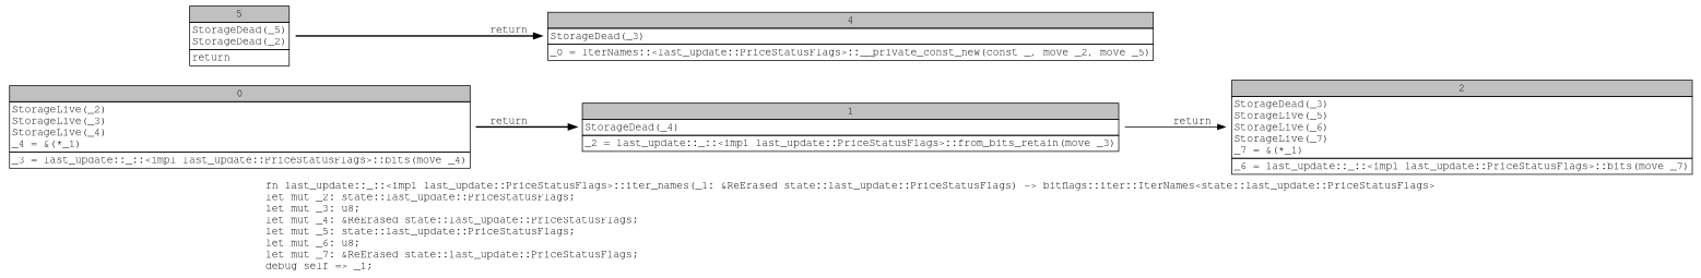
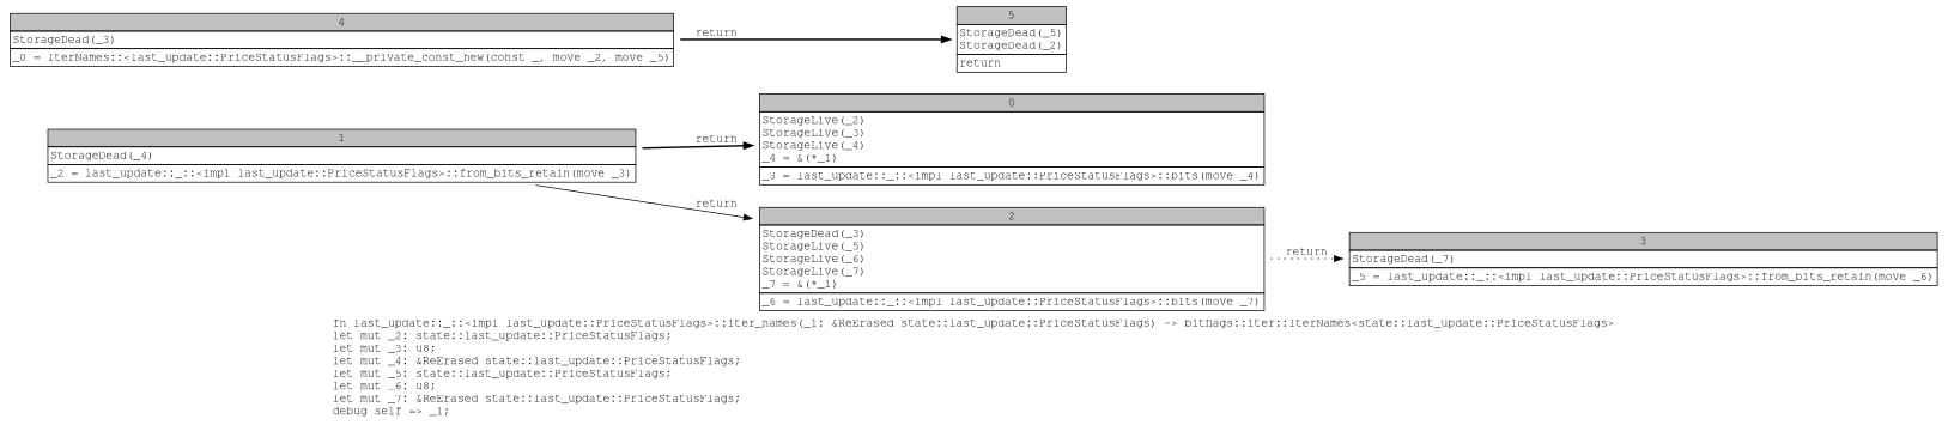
  digraph {
    fontname="Courier, monospace"
    label=<fn last_update::_::&lt;impl last_update::PriceStatusFlags&gt;::iter_names(_1: &amp;ReErased state::last_update::PriceStatusFlags) -&gt; bitflags::iter::IterNames&lt;state::last_update::PriceStatusFlags&gt;<br align="left"/>let mut _2: state::last_update::PriceStatusFlags;<br align="left"/>let mut _3: u8;<br align="left"/>let mut _4: &amp;ReErased state::last_update::PriceStatusFlags;<br align="left"/>let mut _5: state::last_update::PriceStatusFlags;<br align="left"/>let mut _6: u8;<br align="left"/>let mut _7: &amp;ReErased state::last_update::PriceStatusFlags;<br align="left"/>debug self =&gt; _1;<br align="left"/>>
    rankdir=LR
    node [fontname="Courier, monospace" shape=none]
    edge [fontname="Courier, monospace" style=bold]
    n1 [label=<<table border="0" cellborder="1" cellspacing="0"><tr><td bgcolor="gray" align="center" colspan="1">0</td></tr><tr><td align="left" balign="left">StorageLive(_2)<br/>StorageLive(_3)<br/>StorageLive(_4)<br/>_4 = &amp;(*_1)<br/></td></tr><tr><td align="left">_3 = last_update::_::&lt;impl last_update::PriceStatusFlags&gt;::bits(move _4)</td></tr></table>>]
    n2 [label=<<table border="0" cellborder="1" cellspacing="0"><tr><td bgcolor="gray" align="center" colspan="1">1</td></tr><tr><td align="left" balign="left">StorageDead(_4)<br/></td></tr><tr><td align="left">_2 = last_update::_::&lt;impl last_update::PriceStatusFlags&gt;::from_bits_retain(move _3)</td></tr></table>>]
    n3 [label=<<table border="0" cellborder="1" cellspacing="0"><tr><td bgcolor="gray" align="center" colspan="1">2</td></tr><tr><td align="left" balign="left">StorageDead(_3)<br/>StorageLive(_5)<br/>StorageLive(_6)<br/>StorageLive(_7)<br/>_7 = &amp;(*_1)<br/></td></tr><tr><td align="left">_6 = last_update::_::&lt;impl last_update::PriceStatusFlags&gt;::bits(move _7)</td></tr></table>>]
+   n4 [label=<<table border="0" cellborder="1" cellspacing="0"><tr><td bgcolor="gray" align="center" colspan="1">3</td></tr><tr><td align="left" balign="left">StorageDead(_7)<br/></td></tr><tr><td align="left">_5 = last_update::_::&lt;impl last_update::PriceStatusFlags&gt;::from_bits_retain(move _6)</td></tr></table>>]
    n5 [label=<<table border="0" cellborder="1" cellspacing="0"><tr><td bgcolor="gray" align="center" colspan="1">4</td></tr><tr><td align="left" balign="left">StorageDead(_3)<br/></td></tr><tr><td align="left">_0 = IterNames::&lt;last_update::PriceStatusFlags&gt;::__private_const_new(const _, move _2, move _5)</td></tr></table>>]
    n6 [label=<<table border="0" cellborder="1" cellspacing="0"><tr><td bgcolor="gray" align="center" colspan="1">5</td></tr><tr><td align="left" balign="left">StorageDead(_5)<br/>StorageDead(_2)<br/></td></tr><tr><td align="left">return</td></tr></table>>]
-   n1 -> n2 [label=return]
+   n2 -> n1 [label=return]
    n2 -> n3 [label=return style=solid]
-   n6 -> n5 [label=return]
+   n3 -> n4 [label=return style=dotted]
+   n5 -> n6 [label=return]
  }
